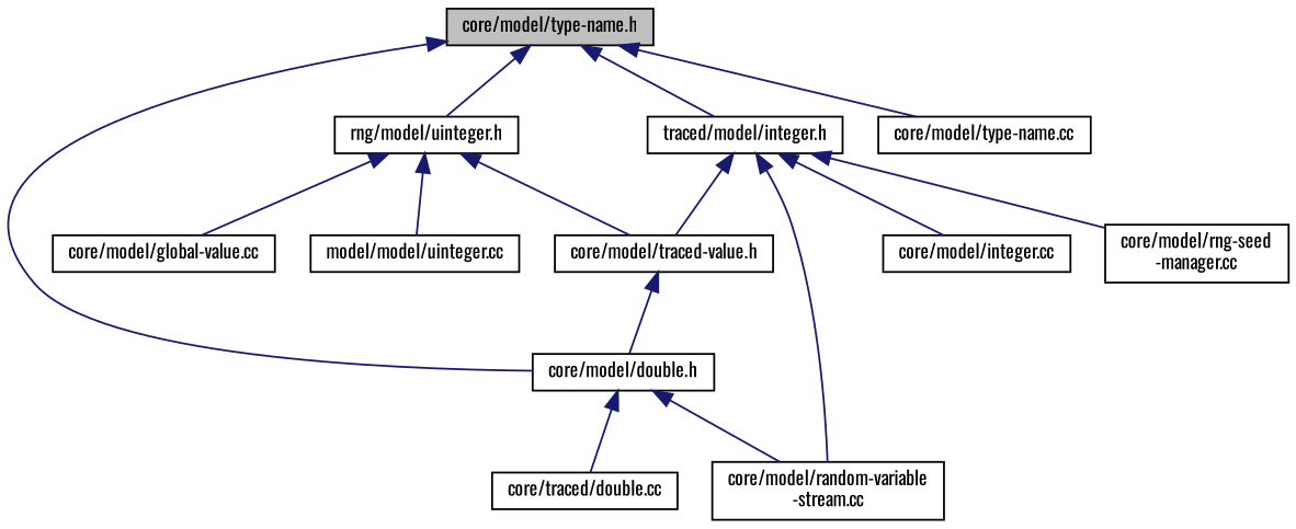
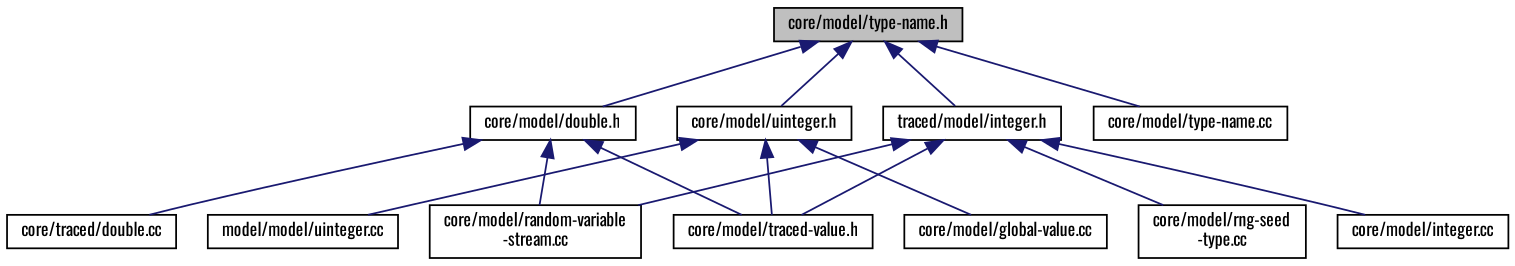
  digraph {
    fontname=Oswald
    node [color=black fillcolor=white fontname=Oswald fontsize=10 shape=record style=filled]
    edge [color=midnightblue dir=back fontname=Oswald fontsize=10 labelfontname=Helvetica labelfontsize=10 style=solid]
    n1 [fillcolor=grey75 fontcolor=black height=0.2 label="core/model/type-name.h" width=0.4]
    n2 [height=0.2 label="core/model/double.h" width=0.4]
-   n3 [height=0.2 label="rng/model/uinteger.h" width=0.4]
+   n3 [height=0.2 label="core/model/uinteger.h" width=0.4]
    n4 [height=0.2 label="traced/model/integer.h" width=0.4]
    n5 [height=0.2 label="core/model/type-name.cc" width=0.4]
    n6 [height=0.2 label="core/traced/double.cc" width=0.4]
    n7 [height=0.2 label="core/model/random-variable\l-stream.cc" width=0.4]
    n8 [height=0.2 label="core/model/traced-value.h" width=0.4]
    n9 [height=0.2 label="core/model/global-value.cc" width=0.4]
    n10 [height=0.2 label="model/model/uinteger.cc" width=0.4]
    n11 [height=0.2 label="core/model/integer.cc" width=0.4]
-   n12 [height=0.2 label="core/model/rng-seed\l-manager.cc" width=0.4]
+   n12 [height=0.2 label="core/model/rng-seed\l-type.cc" width=0.4]
    n1 -> n2
    n1 -> n3
    n1 -> n4
    n1 -> n5
    n2 -> n6
    n2 -> n7
-   n8 -> n2
+   n2 -> n8
    n3 -> n8
    n3 -> n9
    n3 -> n10
    n4 -> n7
    n4 -> n8
    n4 -> n11
    n4 -> n12
  }
